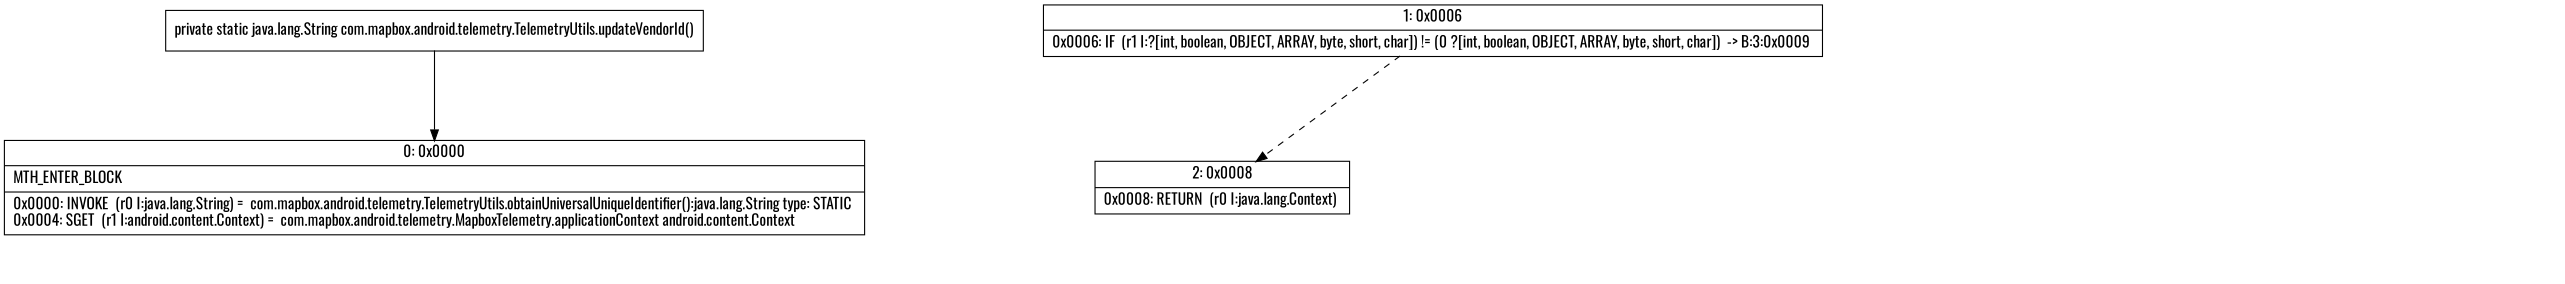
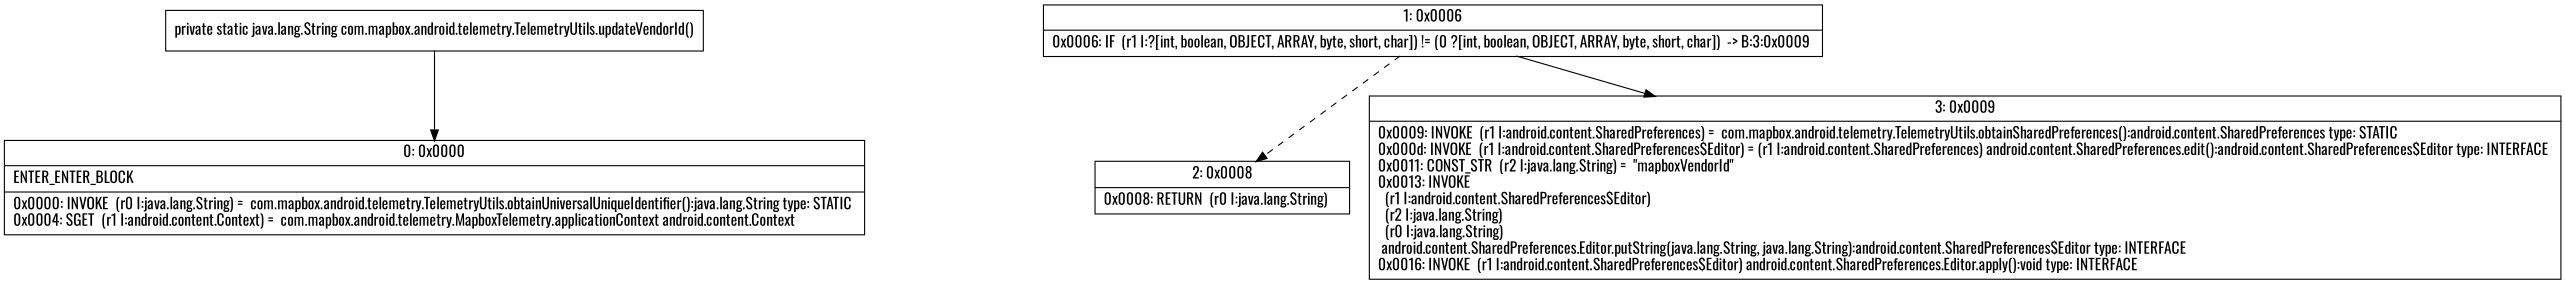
  digraph {
    fontname=Oswald
    node [fontname=Oswald shape=record]
    edge [fontname=Oswald]
-   n1 [label="{0\:\ 0x0000|MTH_ENTER_BLOCK\l|0x0000: INVOKE  (r0 I:java.lang.String) =  com.mapbox.android.telemetry.TelemetryUtils.obtainUniversalUniqueIdentifier():java.lang.String type: STATIC \l0x0004: SGET  (r1 I:android.content.Context) =  com.mapbox.android.telemetry.MapboxTelemetry.applicationContext android.content.Context \l}"]
+   n1 [label="{0\:\ 0x0000|ENTER_ENTER_BLOCK\l|0x0000: INVOKE  (r0 I:java.lang.String) =  com.mapbox.android.telemetry.TelemetryUtils.obtainUniversalUniqueIdentifier():java.lang.String type: STATIC \l0x0004: SGET  (r1 I:android.content.Context) =  com.mapbox.android.telemetry.MapboxTelemetry.applicationContext android.content.Context \l}"]
    n2 [label="{1\:\ 0x0006|0x0006: IF  (r1 I:?[int, boolean, OBJECT, ARRAY, byte, short, char]) != (0 ?[int, boolean, OBJECT, ARRAY, byte, short, char])  \-\> B:3:0x0009 \l}"]
-   n3 [label="{2\:\ 0x0008|0x0008: RETURN  (r0 I:java.lang.Context) \l}"]
+   n3 [label="{2\:\ 0x0008|0x0008: RETURN  (r0 I:java.lang.String) \l}"]
+   n4 [label="{3\:\ 0x0009|0x0009: INVOKE  (r1 I:android.content.SharedPreferences) =  com.mapbox.android.telemetry.TelemetryUtils.obtainSharedPreferences():android.content.SharedPreferences type: STATIC \l0x000d: INVOKE  (r1 I:android.content.SharedPreferences$Editor) = (r1 I:android.content.SharedPreferences) android.content.SharedPreferences.edit():android.content.SharedPreferences$Editor type: INTERFACE \l0x0011: CONST_STR  (r2 I:java.lang.String) =  \"mapboxVendorId\" \l0x0013: INVOKE  \l  (r1 I:android.content.SharedPreferences$Editor)\l  (r2 I:java.lang.String)\l  (r0 I:java.lang.String)\l android.content.SharedPreferences.Editor.putString(java.lang.String, java.lang.String):android.content.SharedPreferences$Editor type: INTERFACE \l0x0016: INVOKE  (r1 I:android.content.SharedPreferences$Editor) android.content.SharedPreferences.Editor.apply():void type: INTERFACE \l}"]
    n5 [label="{private static java.lang.String com.mapbox.android.telemetry.TelemetryUtils.updateVendorId() }"]
    n2 -> n3 [style=dashed]
+   n2 -> n4
    n5 -> n1
  }
